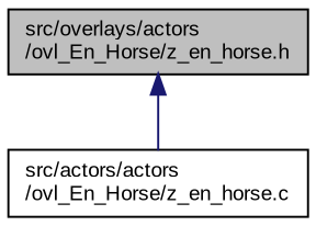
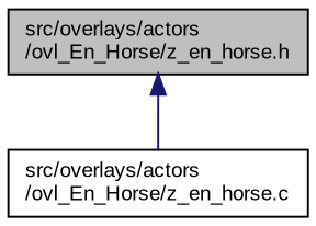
  digraph {
    fontname="Liberation Sans"
    node [color=black fontname="Liberation Sans" fontsize=10 shape=record style=filled]
    n1 [fillcolor=grey75 fontcolor=black height=0.2 label="src/overlays/actors\l/ovl_En_Horse/z_en_horse.h" width=0.4]
-   n2 [fillcolor=white height=0.2 label="src/actors/actors\l/ovl_En_Horse/z_en_horse.c" width=0.4]
+   n2 [fillcolor=white height=0.2 label="src/overlays/actors\l/ovl_En_Horse/z_en_horse.c" width=0.4]
    n1 -> n2 [color=midnightblue dir=back fontname="Liberation Sans" fontsize=10 labelfontname=Helvetica labelfontsize=10 style=solid]
  }
